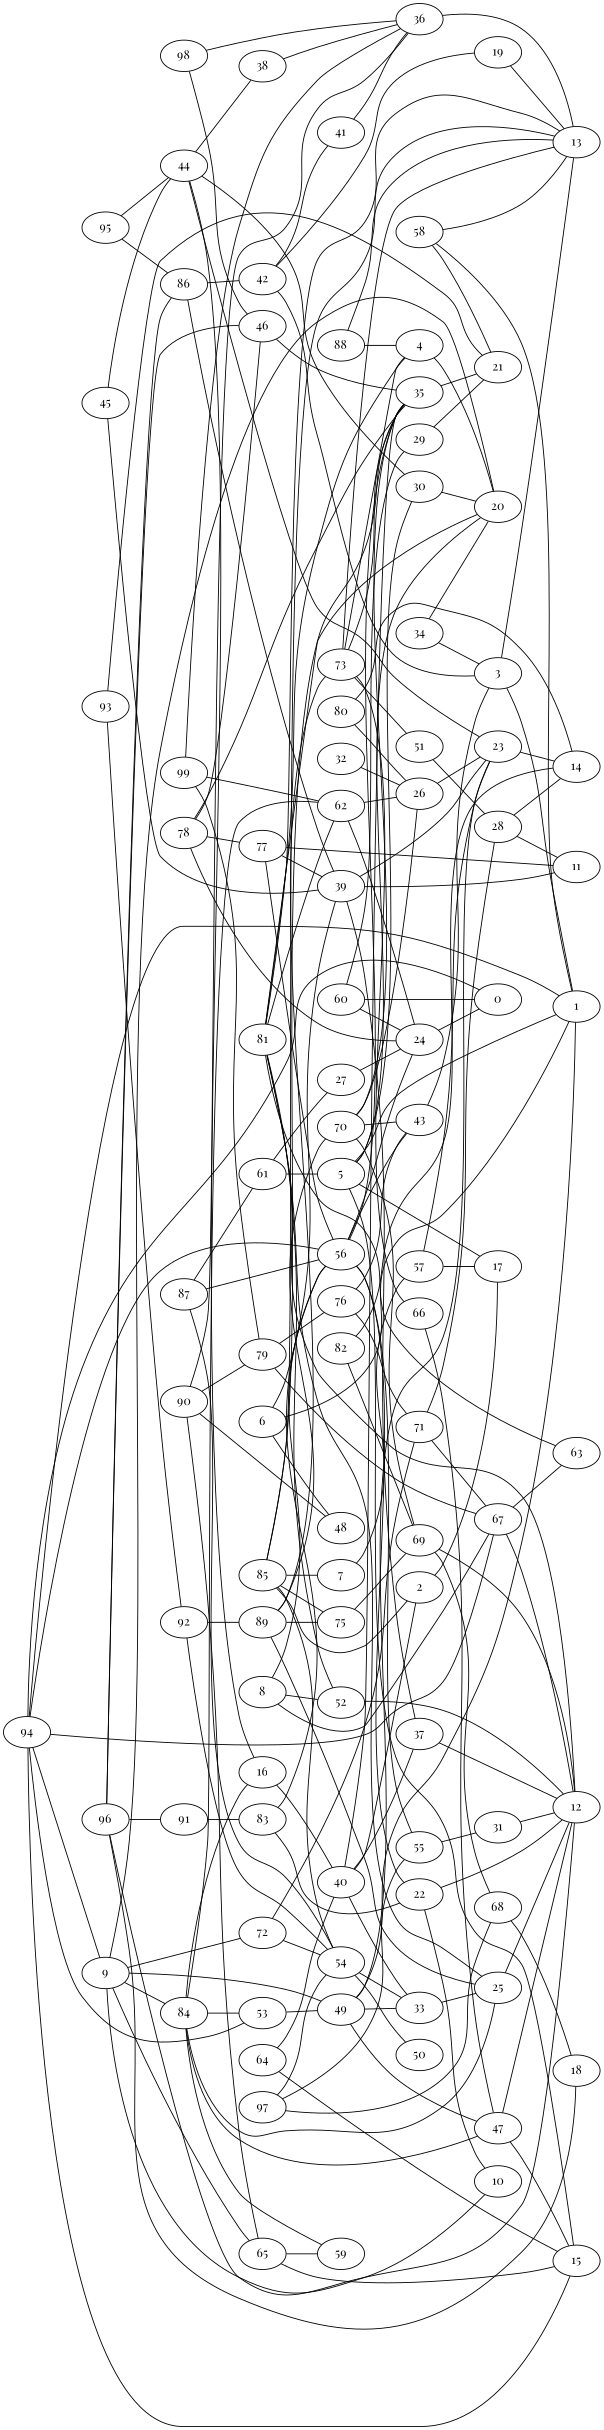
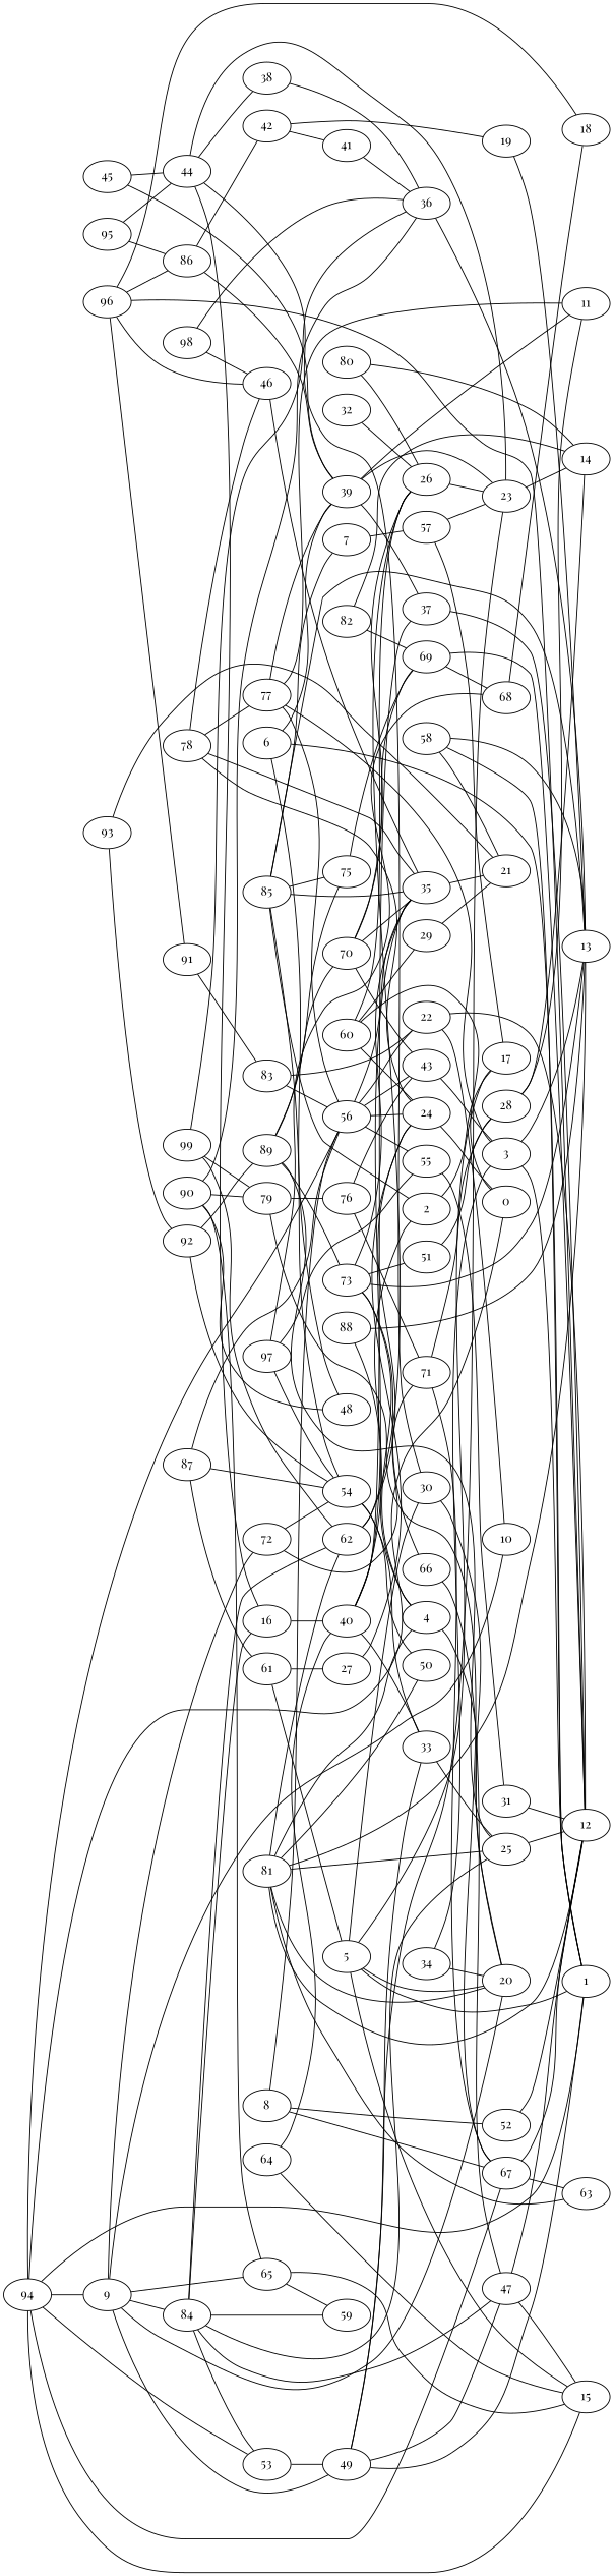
  digraph {
    fontname="Playfair Display"
    rankdir=LR
    node [fontname="Playfair Display"]
    edge [color=black dir=none fontname="Playfair Display"]
    88
    4
    13
    20
    86
    42
    39
    19
    41
    3
    80
    14
    26
    23
    11
    37
    12
    58
    1
    21
    84
    59
    62
    25
    47
    53
    16
    24
    15
    49
    30
    38
    36
    61
    5
    27
    17
    52
    76
    71
    43
    67
    28
    0
    79
    40
    35
    2
    33
    63
    56
    22
    55
    10
    31
    68
    18
    97
    85
    54
    75
    7
    50
    77
    66
    70
    69
    90
    48
    65
    95
    44
    81
    45
    57
    89
    73
    51
    82
    98
    46
    60
    29
    34
    72
    91
    83
    32
    87
    92
    94
    9
    96
    64
    93
    78
    99
    8
    6
    subgraph sub_1 {
      88
      4
      13
      20
      86
      42
      39
      19
      41
      3
      80
      14
      26
      23
      11
      37
      12
      58
      1
      21
      84
      59
      62
      25
      47
      53
      16
      24
      15
      49
      30
      38
      36
      61
      5
      27
      17
      52
      76
      71
      43
      67
      28
      0
      79
      40
      35
      2
      33
      63
      56
      22
      55
      10
      31
      68
      18
      97
      85
      54
      75
      7
      50
      77
      66
      70
      69
      90
      48
      65
      95
      44
      81
      45
      57
      89
      73
      51
      82
      98
      46
      60
      29
      34
      72
      91
      83
      32
      87
      92
      94
      9
      96
      64
      93
      78
      99
      8
      6
    }
    88 -> 4
    88 -> 13
    4 -> 20
    86 -> 42
    86 -> 39
    42 -> 19
    42 -> 41
-   42 -> 3
+   77 -> 3
    39 -> 23
    39 -> 11
    39 -> 37
    19 -> 13
    41 -> 36
    3 -> 13
    3 -> 1
    80 -> 14
    80 -> 26
    26 -> 23
    23 -> 14
    37 -> 12
    58 -> 13
    58 -> 1
    58 -> 21
    84 -> 59
    84 -> 62
    84 -> 25
    84 -> 47
    84 -> 53
    84 -> 16
    62 -> 26
    62 -> 24
    25 -> 12
    47 -> 12
    47 -> 15
    53 -> 49
    16 -> 40
    24 -> 0
    49 -> 23
    49 -> 1
    49 -> 47
    49 -> 33
    30 -> 20
    38 -> 36
    36 -> 13
    61 -> 5
    61 -> 27
    5 -> 20
    5 -> 1
    5 -> 15
    5 -> 30
    5 -> 17
    27 -> 24
    52 -> 12
    76 -> 71
    76 -> 43
    71 -> 67
    71 -> 28
    43 -> 3
    67 -> 12
    67 -> 63
    28 -> 14
    28 -> 11
    79 -> 76
    79 -> 67
    40 -> 37
    40 -> 35
    40 -> 2
    40 -> 33
    35 -> 21
    2 -> 17
    33 -> 25
    56 -> 24
    56 -> 43
    56 -> 35
    56 -> 22
    56 -> 55
    22 -> 12
    22 -> 10
    55 -> 31
    31 -> 12
    68 -> 18
    97 -> 55
    97 -> 68
    97 -> 54
    85 -> 13
    85 -> 35
    85 -> 2
    85 -> 54
    85 -> 75
    85 -> 7
    54 -> 33
    54 -> 50
    75 -> 69
    7 -> 57
    77 -> 39
    77 -> 11
    77 -> 56
    66 -> 47
    70 -> 26
    70 -> 43
    70 -> 35
    70 -> 69
    69 -> 12
    69 -> 68
    90 -> 36
    90 -> 79
    90 -> 48
    90 -> 65
    65 -> 59
    65 -> 15
    95 -> 86
    95 -> 44
    44 -> 23
    44 -> 16
    44 -> 30
    44 -> 38
    81 -> 4
    81 -> 13
    81 -> 20
    81 -> 12
    81 -> 62
    81 -> 25
    81 -> 63
-   81 -> 52
+   81 -> 50
    45 -> 39
    45 -> 44
    57 -> 23
    57 -> 17
    89 -> 25
    89 -> 75
    89 -> 70
    89 -> 73
    73 -> 4
    73 -> 13
    73 -> 35
    73 -> 66
    73 -> 51
    51 -> 28
    82 -> 14
    82 -> 69
    98 -> 36
    98 -> 46
    46 -> 35
+   60 -> 26
    60 -> 24
    60 -> 0
    60 -> 29
    29 -> 21
    34 -> 20
    34 -> 3
    72 -> 71
    72 -> 54
    91 -> 83
    83 -> 56
    83 -> 22
    32 -> 26
    87 -> 61
    87 -> 56
    87 -> 54
    92 -> 54
    92 -> 89
    94 -> 1
    94 -> 53
    94 -> 15
    94 -> 67
    94 -> 0
    94 -> 56
    94 -> 9
    9 -> 20
    9 -> 84
    9 -> 49
    9 -> 10
    9 -> 65
    9 -> 72
    96 -> 86
    96 -> 12
    96 -> 18
    96 -> 46
    96 -> 91
    64 -> 15
    64 -> 40
    93 -> 21
    93 -> 92
    78 -> 24
    78 -> 35
    78 -> 77
    78 -> 46
    99 -> 62
    99 -> 36
    99 -> 79
    8 -> 52
    8 -> 67
    8 -> 56
    6 -> 39
    6 -> 1
    6 -> 48
  }
